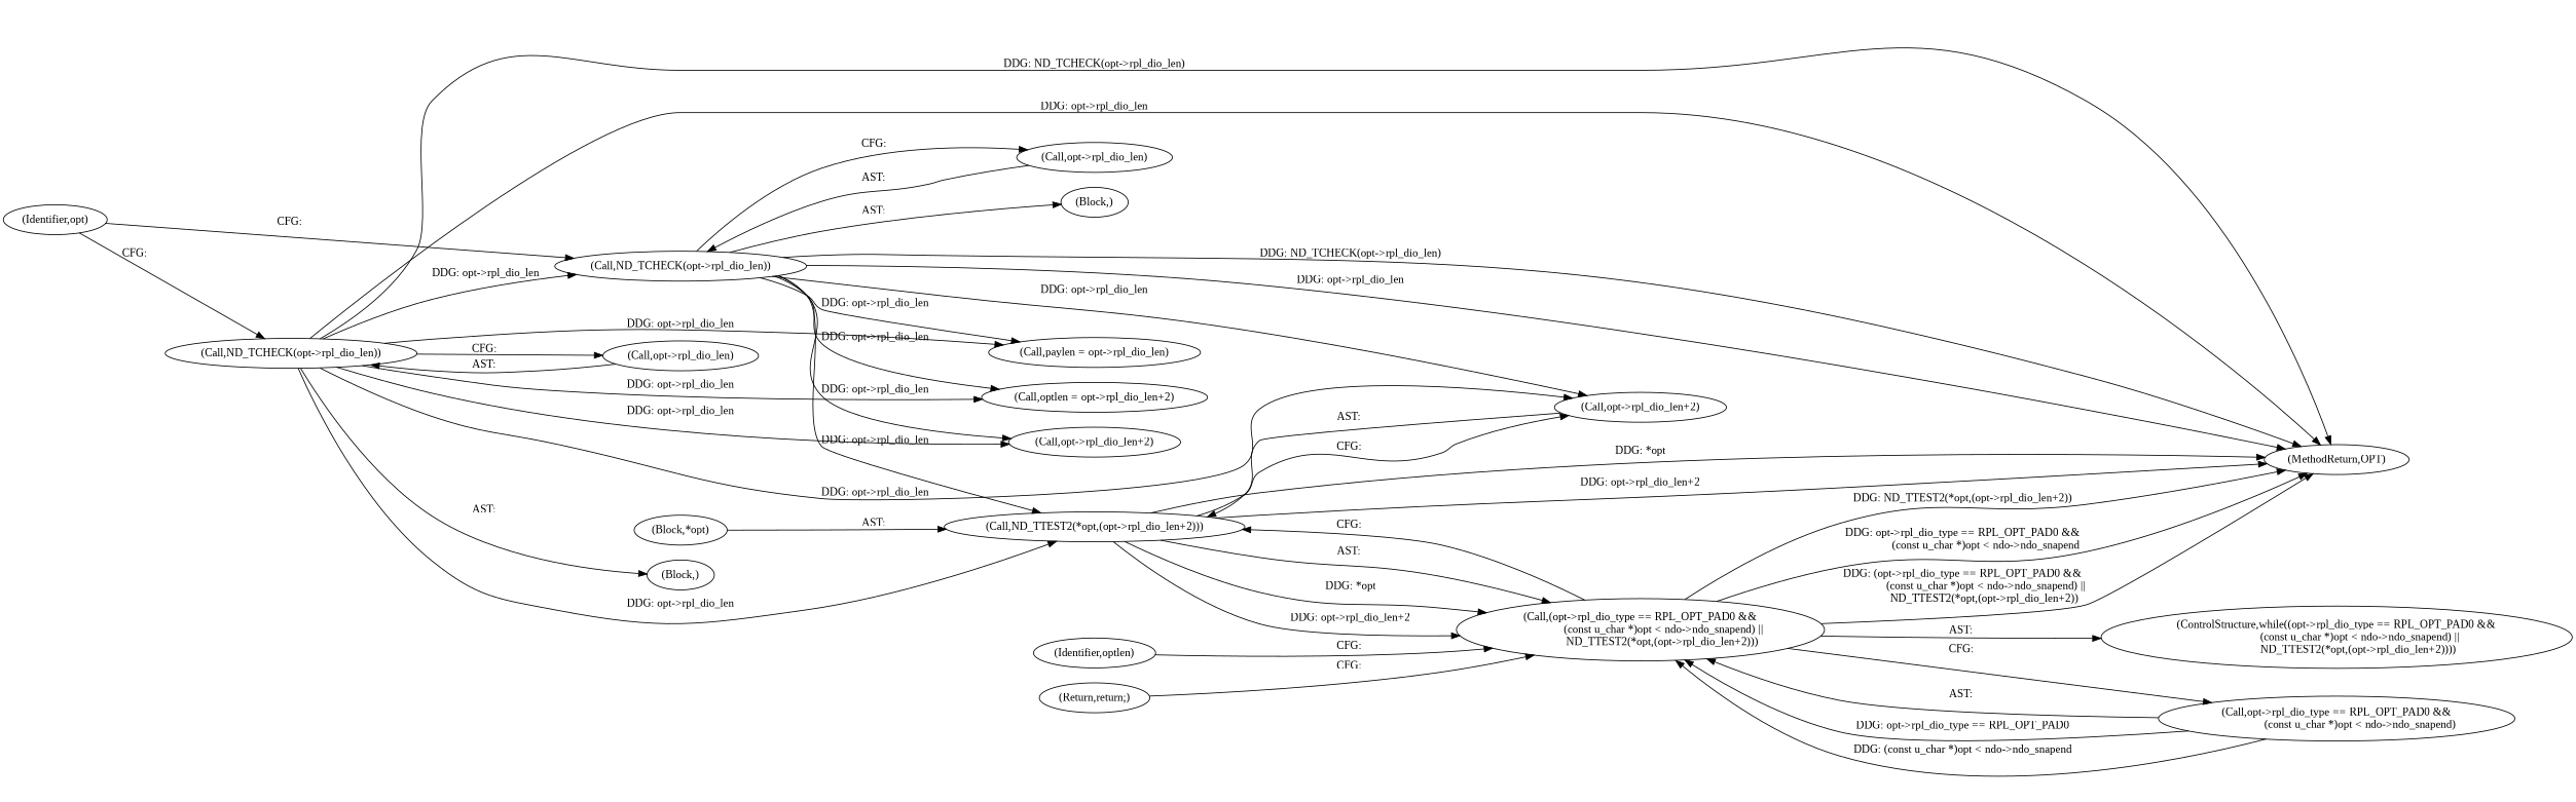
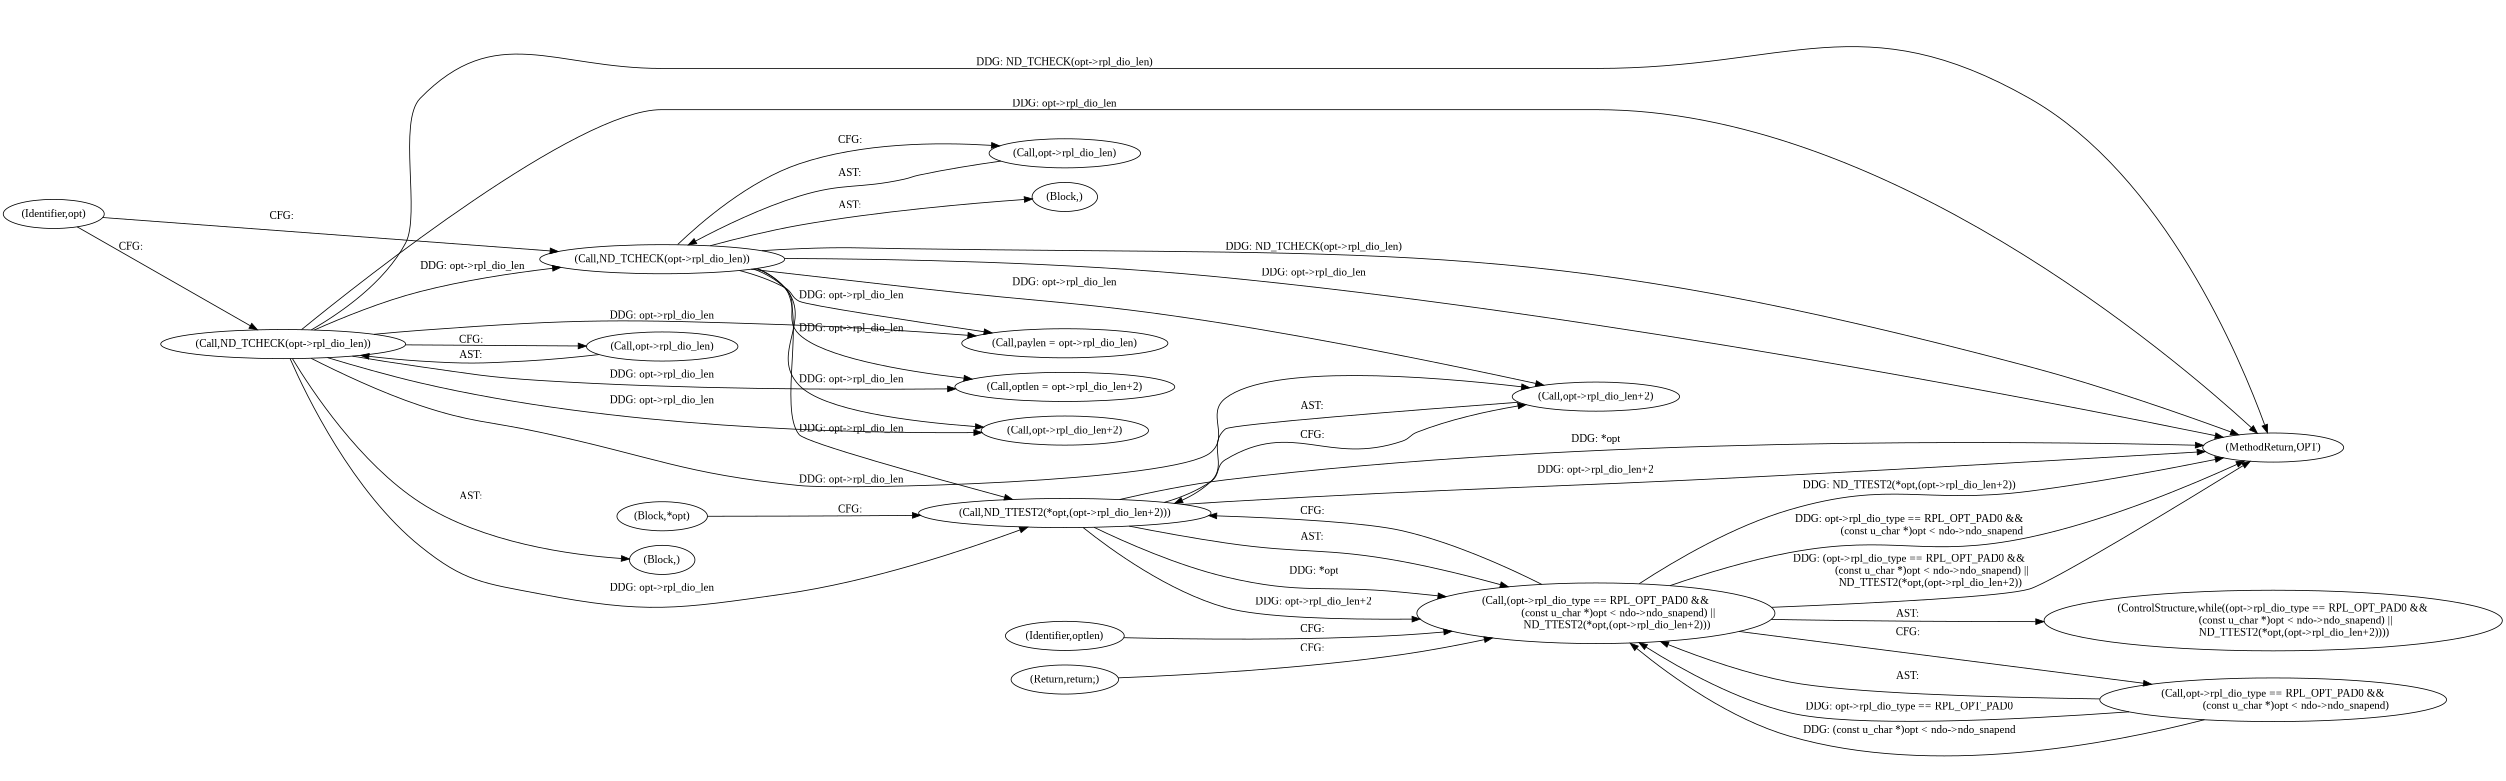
  digraph {
    fontname="Liberation Serif"
    rankdir=LR
    node [fontname="Liberation Serif"]
    edge [fontname="Liberation Serif"]
    n1 [label="(Call,ND_TTEST2(*opt,(opt->rpl_dio_len+2)))"]
    n2 [label="(Call,(opt->rpl_dio_type == RPL_OPT_PAD0 &&\n               (const u_char *)opt < ndo->ndo_snapend) ||\n              ND_TTEST2(*opt,(opt->rpl_dio_len+2)))"]
    n3 [label="(MethodReturn,OPT)"]
    n4 [label="(Call,opt->rpl_dio_len+2)"]
    n5 [label="(ControlStructure,while((opt->rpl_dio_type == RPL_OPT_PAD0 &&\n               (const u_char *)opt < ndo->ndo_snapend) ||\n              ND_TTEST2(*opt,(opt->rpl_dio_len+2))))"]
    n6 [label="(Call,opt->rpl_dio_type == RPL_OPT_PAD0 &&\n               (const u_char *)opt < ndo->ndo_snapend)"]
    n7 [label="(Call,ND_TCHECK(opt->rpl_dio_len))"]
    n8 [label="(Call,opt->rpl_dio_len)"]
    n9 [label="(Call,paylen = opt->rpl_dio_len)"]
    n10 [label="(Call,optlen = opt->rpl_dio_len+2)"]
    n11 [label="(Block,)"]
    n12 [label="(Call,opt->rpl_dio_len+2)"]
    n13 [label="(Call,ND_TCHECK(opt->rpl_dio_len))"]
    n14 [label="(Block,)"]
    n15 [label="(Call,opt->rpl_dio_len)"]
    n16 [label="(Identifier,optlen)"]
    n17 [label="(Identifier,opt)"]
    n18 [label="(Block,*opt)"]
    n19 [label="(Return,return;)"]
    n1 -> n2 [label="AST: "]
    n1 -> n2 [label="DDG: *opt"]
    n1 -> n2 [label="DDG: opt->rpl_dio_len+2"]
    n1 -> n3 [label="DDG: *opt"]
    n1 -> n3 [label="DDG: opt->rpl_dio_len+2"]
    n1 -> n4 [label="CFG: "]
    n2 -> n1 [label="CFG: "]
    n2 -> n3 [label="DDG: (opt->rpl_dio_type == RPL_OPT_PAD0 &&\n               (const u_char *)opt < ndo->ndo_snapend) ||\n              ND_TTEST2(*opt,(opt->rpl_dio_len+2))"]
    n2 -> n3 [label="DDG: ND_TTEST2(*opt,(opt->rpl_dio_len+2))"]
    n2 -> n3 [label="DDG: opt->rpl_dio_type == RPL_OPT_PAD0 &&\n               (const u_char *)opt < ndo->ndo_snapend"]
    n2 -> n5 [label="AST: "]
    n2 -> n6 [label="CFG: "]
    n4 -> n1 [label="AST: "]
    n6 -> n2 [label="AST: "]
    n6 -> n2 [label="DDG: opt->rpl_dio_type == RPL_OPT_PAD0"]
    n6 -> n2 [label="DDG: (const u_char *)opt < ndo->ndo_snapend"]
    n7 -> n1 [label="DDG: opt->rpl_dio_len"]
    n7 -> n3 [label="DDG: opt->rpl_dio_len"]
    n7 -> n3 [label="DDG: ND_TCHECK(opt->rpl_dio_len)"]
    n7 -> n4 [label="DDG: opt->rpl_dio_len"]
    n7 -> n8 [label="CFG: "]
    n7 -> n9 [label="DDG: opt->rpl_dio_len"]
    n7 -> n10 [label="DDG: opt->rpl_dio_len"]
    n7 -> n11 [label="AST: "]
    n7 -> n12 [label="DDG: opt->rpl_dio_len"]
    n8 -> n7 [label="AST: "]
    n13 -> n1 [label="DDG: opt->rpl_dio_len"]
    n13 -> n3 [label="DDG: ND_TCHECK(opt->rpl_dio_len)"]
    n13 -> n3 [label="DDG: opt->rpl_dio_len"]
    n13 -> n4 [label="DDG: opt->rpl_dio_len"]
    n13 -> n7 [label="DDG: opt->rpl_dio_len"]
    n13 -> n9 [label="DDG: opt->rpl_dio_len"]
    n13 -> n10 [label="DDG: opt->rpl_dio_len"]
    n13 -> n12 [label="DDG: opt->rpl_dio_len"]
    n13 -> n14 [label="AST: "]
    n13 -> n15 [label="CFG: "]
    n15 -> n13 [label="AST: "]
    n16 -> n2 [label="CFG: "]
    n17 -> n7 [label="CFG: "]
    n17 -> n13 [label="CFG: "]
-   n18 -> n1 [label="AST: "]
+   n18 -> n1 [label="CFG: "]
    n19 -> n2 [label="CFG: "]
  }
